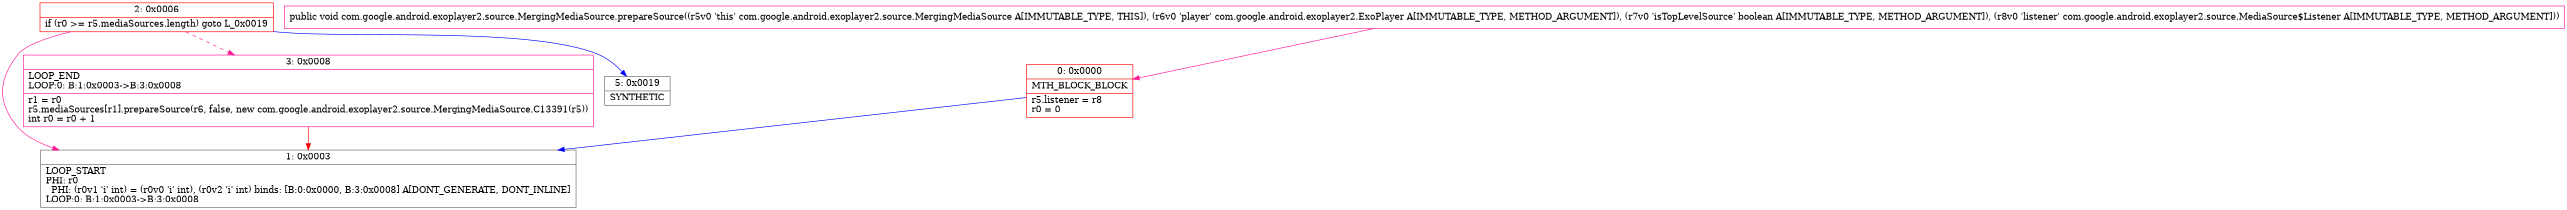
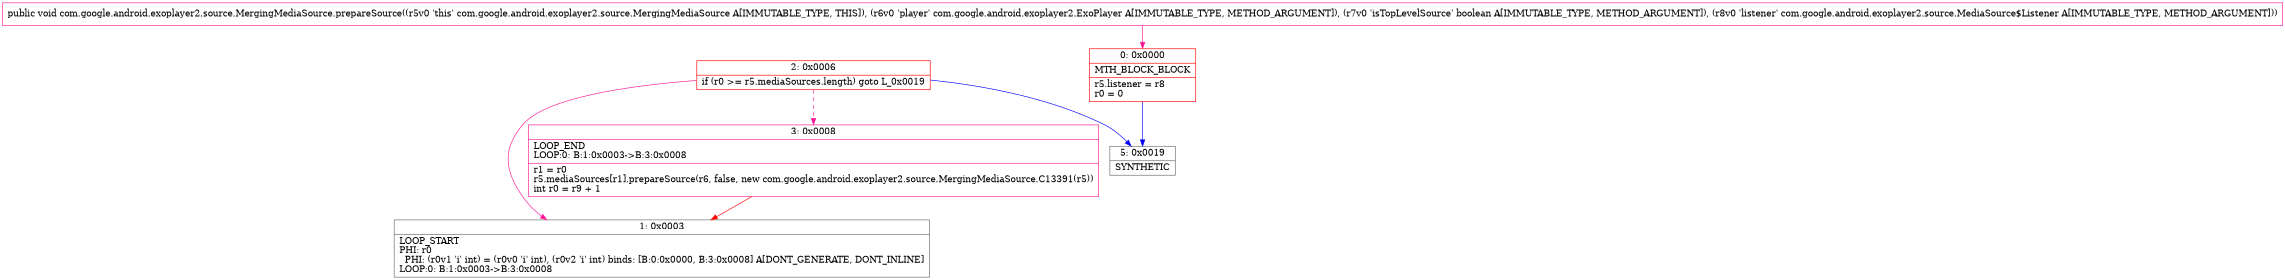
  digraph {
    node [color=red shape=record]
    edge [color=deeppink]
    n1 [label="{0\:\ 0x0000|MTH_BLOCK_BLOCK\l|r5.listener = r8\lr0 = 0\l}"]
    n2 [color=gray40 label="{1\:\ 0x0003|LOOP_START\lPHI: r0 \l  PHI: (r0v1 'i' int) = (r0v0 'i' int), (r0v2 'i' int) binds: [B:0:0x0000, B:3:0x0008] A[DONT_GENERATE, DONT_INLINE]\lLOOP:0: B:1:0x0003\-\>B:3:0x0008\l}"]
    n3 [label="{2\:\ 0x0006|if (r0 \>= r5.mediaSources.length) goto L_0x0019\l}"]
-   n4 [color=deeppink label="{3\:\ 0x0008|LOOP_END\lLOOP:0: B:1:0x0003\-\>B:3:0x0008\l|r1 = r0\lr5.mediaSources[r1].prepareSource(r6, false, new com.google.android.exoplayer2.source.MergingMediaSource.C13391(r5))\lint r0 = r0 + 1\l}"]
+   n4 [color=deeppink label="{3\:\ 0x0008|LOOP_END\lLOOP:0: B:1:0x0003\-\>B:3:0x0008\l|r1 = r0\lr5.mediaSources[r1].prepareSource(r6, false, new com.google.android.exoplayer2.source.MergingMediaSource.C13391(r5))\lint r0 = r9 + 1\l}"]
    n5 [color=gray40 label="{5\:\ 0x0019|SYNTHETIC\l}"]
    n6 [color=deeppink label="{public void com.google.android.exoplayer2.source.MergingMediaSource.prepareSource((r5v0 'this' com.google.android.exoplayer2.source.MergingMediaSource A[IMMUTABLE_TYPE, THIS]), (r6v0 'player' com.google.android.exoplayer2.ExoPlayer A[IMMUTABLE_TYPE, METHOD_ARGUMENT]), (r7v0 'isTopLevelSource' boolean A[IMMUTABLE_TYPE, METHOD_ARGUMENT]), (r8v0 'listener' com.google.android.exoplayer2.source.MediaSource$Listener A[IMMUTABLE_TYPE, METHOD_ARGUMENT])) }"]
-   n1 -> n2 [color=blue]
+   n1 -> n5 [color=blue]
    n3 -> n2
    n3 -> n4 [style=dashed]
    n3 -> n5 [color=blue]
    n4 -> n2 [color=red]
    n6 -> n1
  }
